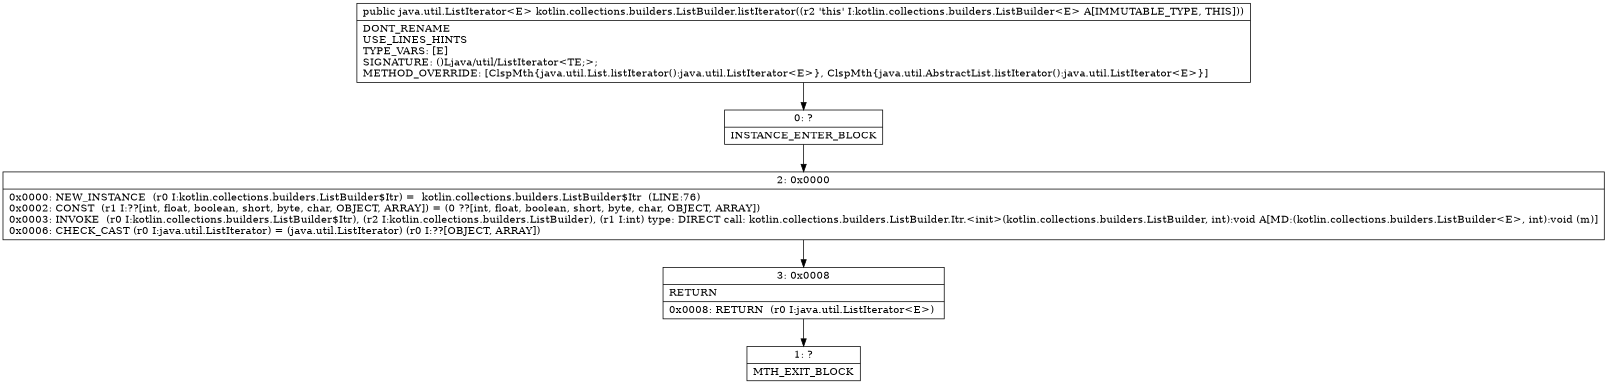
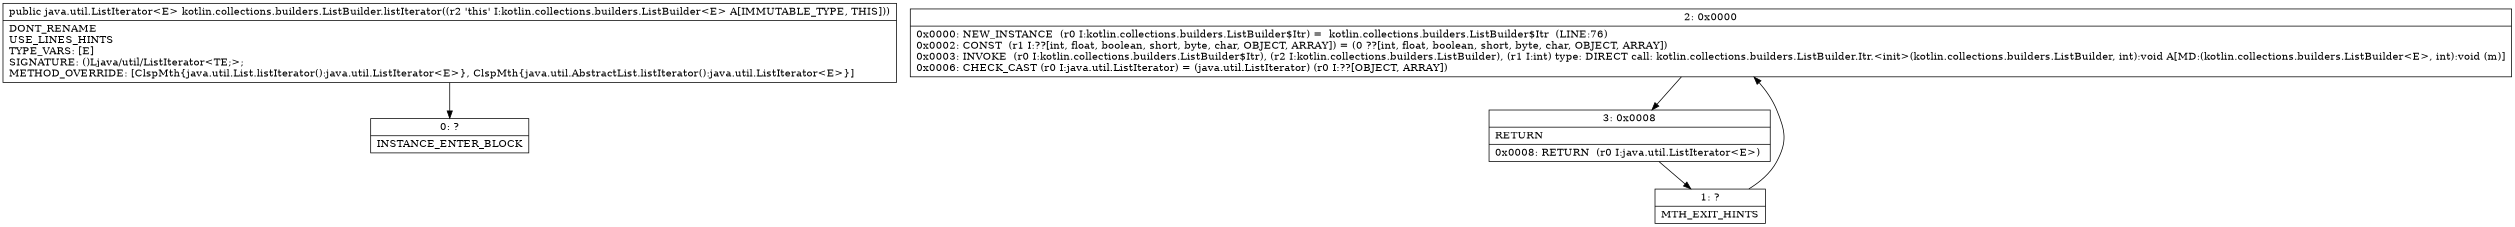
  digraph {
    node [shape=record]
    n1 [label="{0\:\ ?|INSTANCE_ENTER_BLOCK\l}"]
    n2 [label="{2\:\ 0x0000|0x0000: NEW_INSTANCE  (r0 I:kotlin.collections.builders.ListBuilder$Itr) =  kotlin.collections.builders.ListBuilder$Itr  (LINE:76)\l0x0002: CONST  (r1 I:??[int, float, boolean, short, byte, char, OBJECT, ARRAY]) = (0 ??[int, float, boolean, short, byte, char, OBJECT, ARRAY]) \l0x0003: INVOKE  (r0 I:kotlin.collections.builders.ListBuilder$Itr), (r2 I:kotlin.collections.builders.ListBuilder), (r1 I:int) type: DIRECT call: kotlin.collections.builders.ListBuilder.Itr.\<init\>(kotlin.collections.builders.ListBuilder, int):void A[MD:(kotlin.collections.builders.ListBuilder\<E\>, int):void (m)]\l0x0006: CHECK_CAST (r0 I:java.util.ListIterator) = (java.util.ListIterator) (r0 I:??[OBJECT, ARRAY]) \l}"]
    n3 [label="{3\:\ 0x0008|RETURN\l|0x0008: RETURN  (r0 I:java.util.ListIterator\<E\>) \l}"]
-   n4 [label="{1\:\ ?|MTH_EXIT_BLOCK\l}"]
+   n4 [label="{1\:\ ?|MTH_EXIT_HINTS\l}"]
    n5 [label="{public java.util.ListIterator\<E\> kotlin.collections.builders.ListBuilder.listIterator((r2 'this' I:kotlin.collections.builders.ListBuilder\<E\> A[IMMUTABLE_TYPE, THIS]))  | DONT_RENAME\lUSE_LINES_HINTS\lTYPE_VARS: [E]\lSIGNATURE: ()Ljava\/util\/ListIterator\<TE;\>;\lMETHOD_OVERRIDE: [ClspMth\{java.util.List.listIterator():java.util.ListIterator\<E\>\}, ClspMth\{java.util.AbstractList.listIterator():java.util.ListIterator\<E\>\}]\l}"]
-   n1 -> n2
+   n4 -> n2
    n2 -> n3
    n3 -> n4
    n5 -> n1
  }
